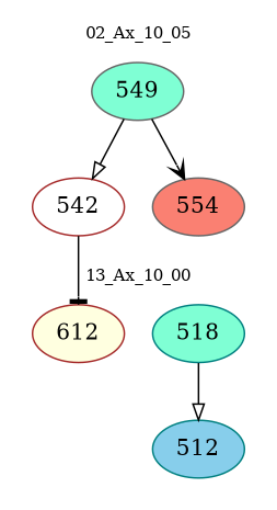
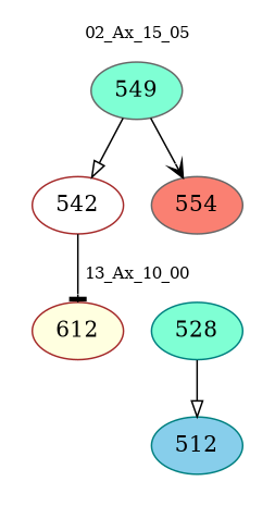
  digraph {
    node [color=teal fillcolor=aquamarine style=filled]
    edge [arrowhead=onormal color=black]
-   n1 [label=518]
+   n1 [label=528]
    n2 [color=brown fillcolor=lightyellow label=612]
    n3 [fillcolor=skyblue label=512]
    n4 [color=gray40 label=549]
    n5 [color=brown fillcolor=white label=542]
    n6 [color=gray40 fillcolor=salmon label=554]
    subgraph cluster_1 {
      color=white
      fontsize=10
      label="13_Ax_10_00"
      n1
      n2
      n3
    }
    subgraph cluster_2 {
      color=white
      fontsize=10
-     label="02_Ax_10_05"
+     label="02_Ax_15_05"
      n4
      n5
      n6
    }
    n1 -> n3
    n4 -> n5
    n4 -> n6 [arrowhead=vee]
    n5 -> n2 [arrowhead=tee]
  }
